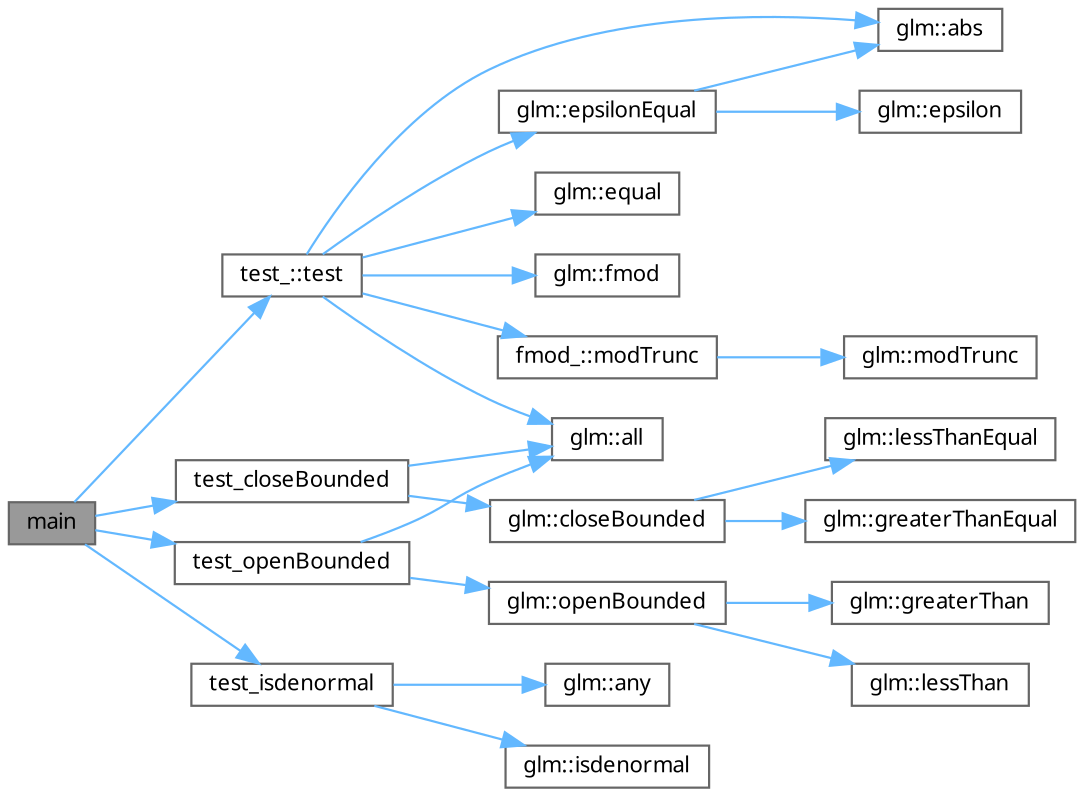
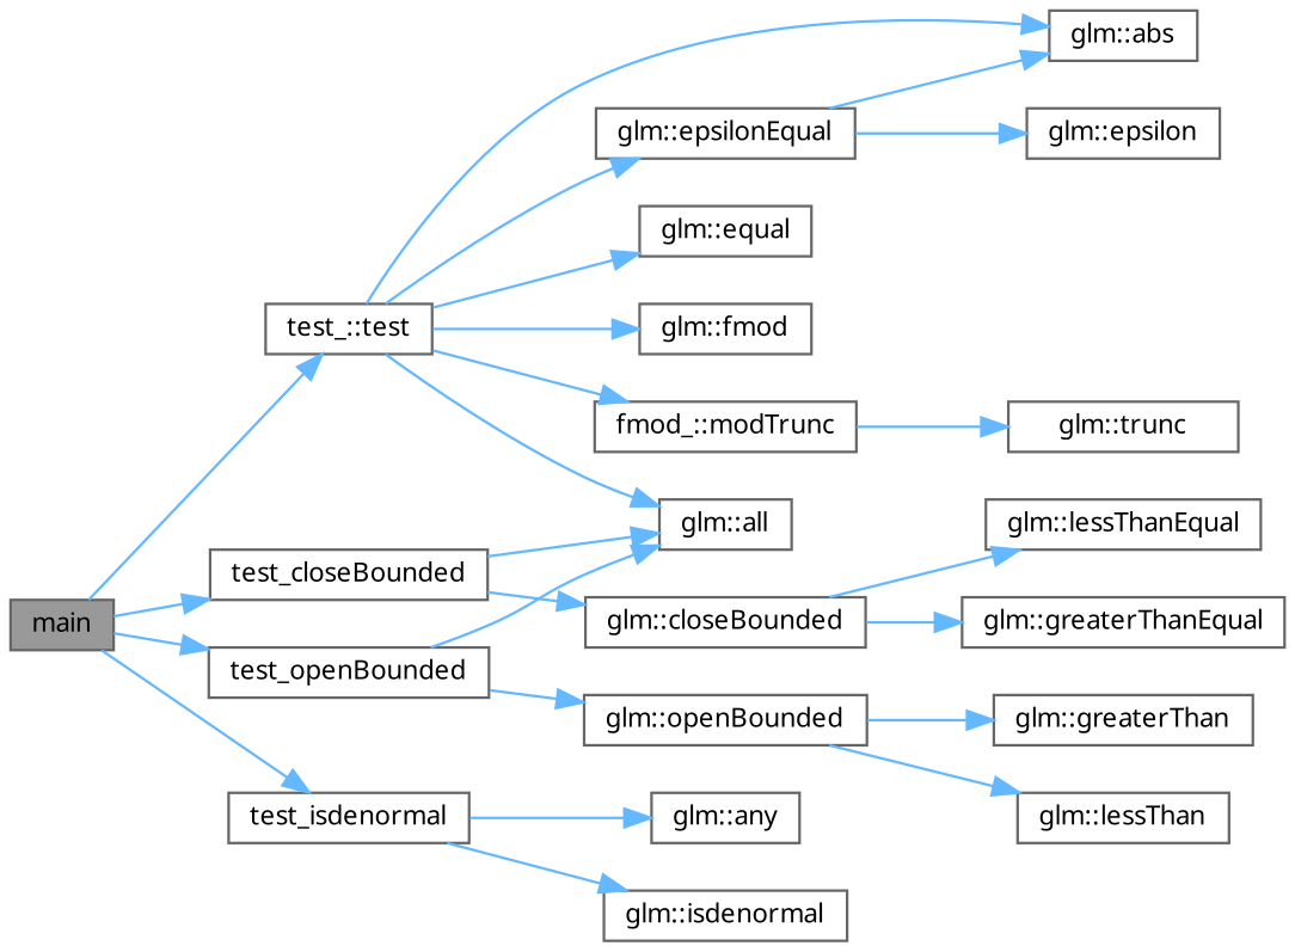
  digraph {
    fontname="Noto Sans"
    rankdir=LR
    node [color=grey40 fillcolor=white fontname="Noto Sans" fontsize=10 shape=box style=filled]
    edge [color=steelblue1 fontname="Noto Sans" fontsize=10 labelfontname=Helvetica labelfontsize=10 style=solid]
    n1 [color=gray40 fillcolor=grey60 fontcolor=black height=0.2 label=main width=0.4]
    n2 [height=0.2 label="test_::test" width=0.4]
    n3 [height=0.2 label=test_closeBounded width=0.4]
    n4 [height=0.2 label=test_isdenormal width=0.4]
    n5 [height=0.2 label=test_openBounded width=0.4]
    n6 [height=0.2 label="glm::abs" width=0.4]
    n7 [height=0.2 label="glm::all" width=0.4]
    n8 [height=0.2 label="glm::epsilonEqual" width=0.4]
    n9 [height=0.2 label="glm::equal" width=0.4]
    n10 [height=0.2 label="glm::fmod" width=0.4]
    n11 [height=0.2 label="fmod_::modTrunc" width=0.4]
    n12 [height=0.2 label="glm::closeBounded" width=0.4]
    n13 [height=0.2 label="glm::any" width=0.4]
    n14 [height=0.2 label="glm::isdenormal" width=0.4]
    n15 [height=0.2 label="glm::openBounded" width=0.4]
    n16 [height=0.2 label="glm::epsilon" width=0.4]
-   n17 [height=0.2 label="glm::modTrunc" width=0.4]
+   n17 [height=0.2 label="glm::trunc" width=0.4]
    n18 [height=0.2 label="glm::lessThan" width=0.4]
    n19 [height=0.2 label="glm::greaterThanEqual" width=0.4]
    n20 [height=0.2 label="glm::lessThanEqual" width=0.4]
    n21 [height=0.2 label="glm::greaterThan" width=0.4]
    n1 -> n2
    n1 -> n3
    n1 -> n4
    n1 -> n5
    n2 -> n6
    n2 -> n7
    n2 -> n8
    n2 -> n9
    n2 -> n10
    n2 -> n11
    n3 -> n7
    n3 -> n12
    n4 -> n13
    n4 -> n14
    n5 -> n7
    n5 -> n15
    n8 -> n6
    n8 -> n16
    n11 -> n17
    n12 -> n19
    n12 -> n20
    n15 -> n18
    n15 -> n21
  }
